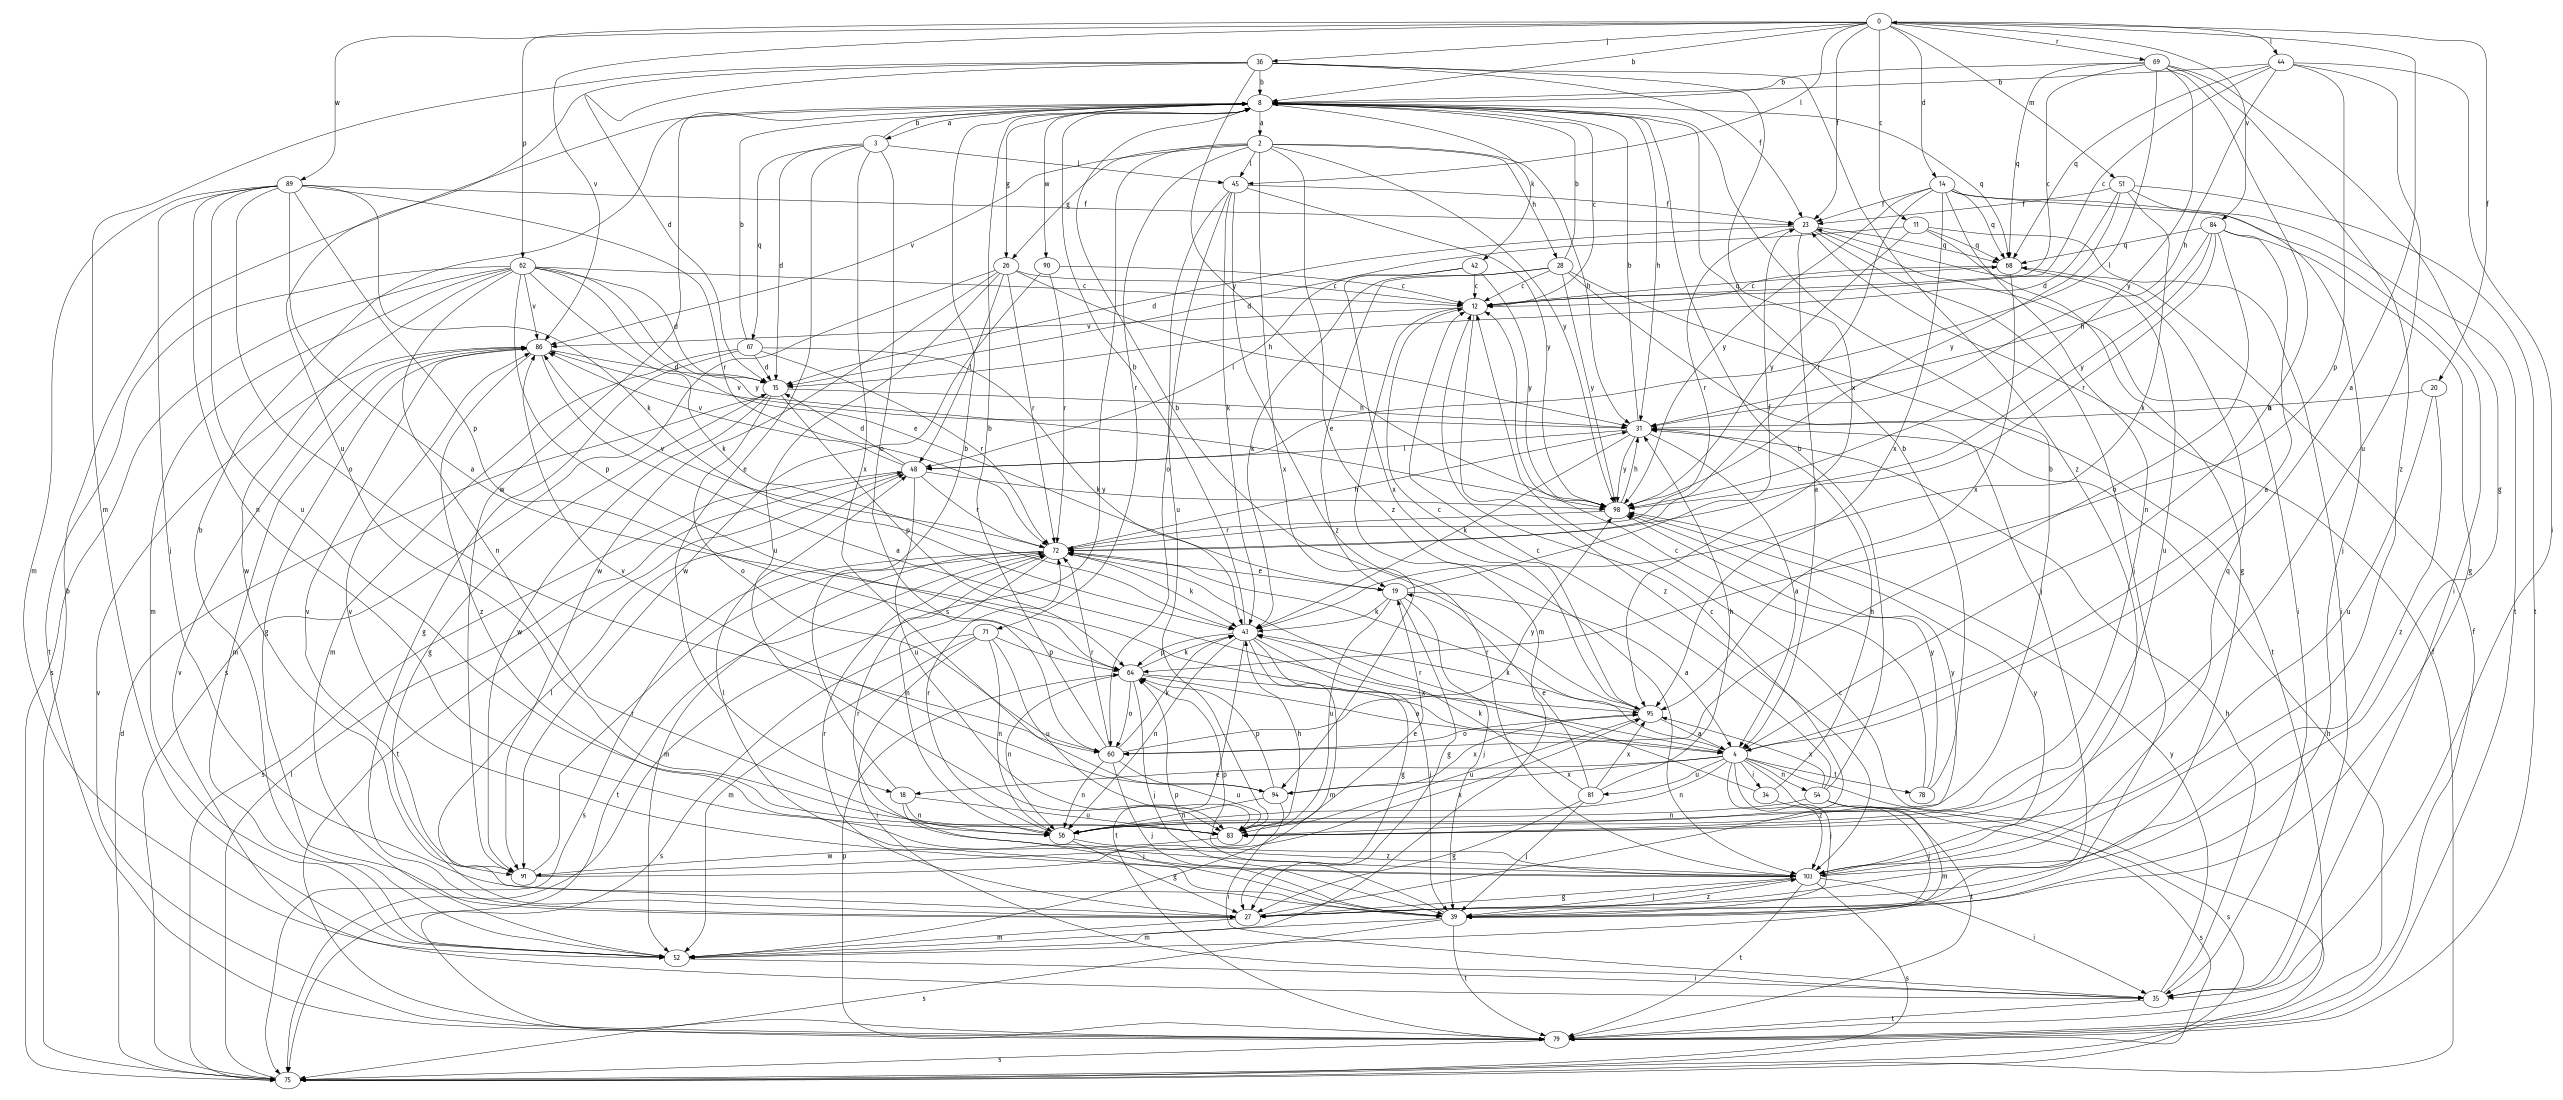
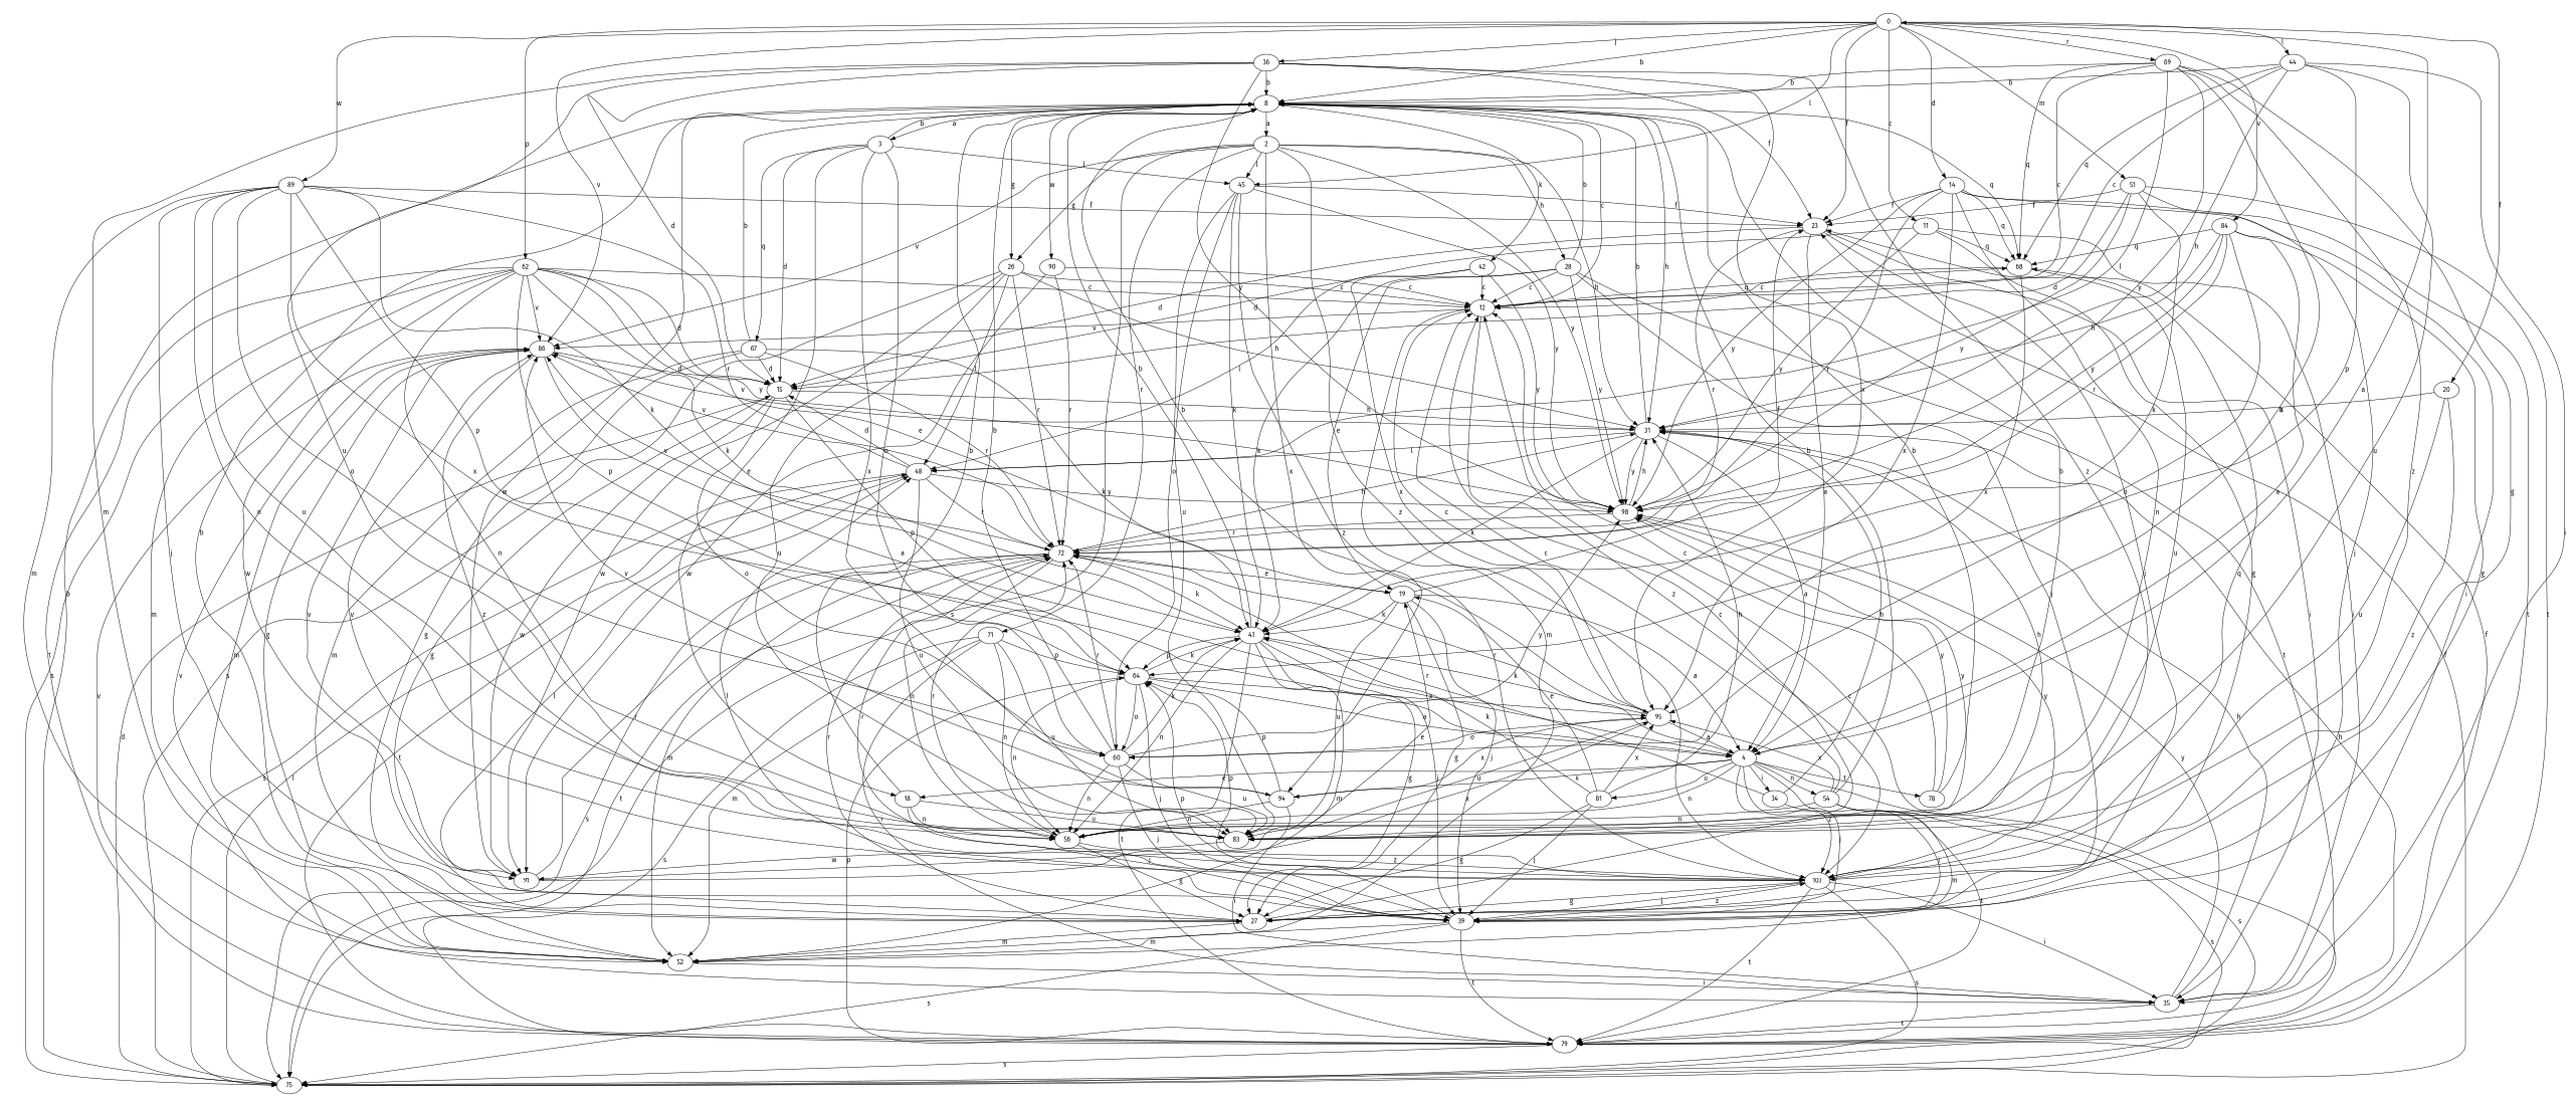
  strict digraph {
    fontname="Fira Sans"
    node [fontname="Fira Sans"]
    edge [fontname="Fira Sans"]
    0
    8
    11
    14
    20
    23
    36
    44
    45
    51
    62
    69
    84
    86
    89
    2
    26
    31
    3
    12
    42
    68
    90
    91
    98
    15
    27
    35
    56
    72
    79
    95
    103
    83
    4
    39
    52
    64
    60
    43
    75
    19
    48
    28
    71
    94
    18
    67
    34
    54
    78
    81
    0 -> 8 [label=b]
    0 -> 11 [label=c]
    0 -> 14 [label=d]
    0 -> 20 [label=f]
    0 -> 23 [label=f]
    0 -> 36 [label=j]
    0 -> 44 [label=l]
    0 -> 45 [label=l]
    0 -> 51 [label=m]
    0 -> 62 [label=p]
    0 -> 69 [label=r]
    0 -> 84 [label=v]
    0 -> 86 [label=v]
    0 -> 89 [label=w]
    8 -> 2 [label=a]
    8 -> 26 [label=g]
    8 -> 31 [label=h]
    8 -> 3 [label=a]
    8 -> 12 [label=c]
    8 -> 42 [label=k]
    8 -> 68 [label=q]
    8 -> 90 [label=w]
    8 -> 91 [label=w]
    11 -> 68 [label=q]
    11 -> 98 [label=y]
    11 -> 15 [label=d]
    11 -> 27 [label=g]
    11 -> 35 [label=i]
    14 -> 23 [label=f]
    14 -> 68 [label=q]
    14 -> 98 [label=y]
    14 -> 35 [label=i]
    14 -> 56 [label=n]
    14 -> 72 [label=r]
    14 -> 79 [label=t]
    14 -> 95 [label=x]
    20 -> 31 [label=h]
    20 -> 103 [label=z]
    20 -> 83 [label=u]
-   23 -> 68 [label=q]
    23 -> 15 [label=d]
    23 -> 35 [label=i]
    23 -> 72 [label=r]
    23 -> 4 [label=a]
    23 -> 39 [label=j]
    36 -> 8 [label=b]
    36 -> 23 [label=f]
    36 -> 98 [label=y]
    36 -> 15 [label=d]
    36 -> 95 [label=x]
    36 -> 103 [label=z]
    36 -> 83 [label=u]
    36 -> 52 [label=m]
    44 -> 8 [label=b]
    44 -> 31 [label=h]
    44 -> 12 [label=c]
    44 -> 68 [label=q]
    44 -> 35 [label=i]
    44 -> 83 [label=u]
    44 -> 64 [label=p]
    45 -> 23 [label=f]
    45 -> 98 [label=y]
    45 -> 103 [label=z]
    45 -> 83 [label=u]
    45 -> 60 [label=o]
    45 -> 43 [label=k]
    51 -> 23 [label=f]
    51 -> 98 [label=y]
    51 -> 15 [label=d]
    51 -> 79 [label=t]
    51 -> 39 [label=j]
    51 -> 43 [label=k]
    62 -> 86 [label=v]
    62 -> 12 [label=c]
    62 -> 91 [label=w]
    62 -> 98 [label=y]
    62 -> 15 [label=d]
    62 -> 56 [label=n]
    62 -> 79 [label=t]
    62 -> 52 [label=m]
    62 -> 64 [label=p]
    62 -> 43 [label=k]
    62 -> 75 [label=s]
    62 -> 19 [label=e]
    69 -> 8 [label=b]
    69 -> 12 [label=c]
    69 -> 68 [label=q]
    69 -> 98 [label=y]
    69 -> 27 [label=g]
    69 -> 103 [label=z]
    69 -> 4 [label=a]
    69 -> 48 [label=l]
    84 -> 31 [label=h]
    84 -> 68 [label=q]
    84 -> 98 [label=y]
    84 -> 27 [label=g]
    84 -> 72 [label=r]
    84 -> 4 [label=a]
    84 -> 60 [label=o]
    86 -> 15 [label=d]
    86 -> 27 [label=g]
    86 -> 103 [label=z]
    86 -> 4 [label=a]
    86 -> 52 [label=m]
    89 -> 23 [label=f]
    89 -> 56 [label=n]
    89 -> 72 [label=r]
    89 -> 83 [label=u]
-   89 -> 4 [label=a]
+   89 -> 4 [label=x]
    89 -> 39 [label=j]
    89 -> 52 [label=m]
    89 -> 64 [label=p]
    89 -> 60 [label=o]
    89 -> 43 [label=k]
    2 -> 45 [label=l]
    2 -> 86 [label=v]
    2 -> 26 [label=g]
    2 -> 31 [label=h]
    2 -> 98 [label=y]
    2 -> 103 [label=z]
    2 -> 75 [label=s]
    2 -> 28 [label=h]
    2 -> 71 [label=r]
    2 -> 94 [label=x]
    26 -> 31 [label=h]
    26 -> 12 [label=c]
    26 -> 91 [label=w]
    26 -> 72 [label=r]
    26 -> 83 [label=u]
    26 -> 75 [label=s]
    26 -> 48 [label=l]
    31 -> 8 [label=b]
    31 -> 86 [label=v]
    31 -> 98 [label=y]
    31 -> 4 [label=a]
    31 -> 43 [label=k]
    31 -> 48 [label=l]
    3 -> 8 [label=b]
    3 -> 45 [label=l]
    3 -> 15 [label=d]
    3 -> 60 [label=o]
    3 -> 94 [label=x]
    3 -> 18 [label=e]
    3 -> 67 [label=q]
    12 -> 86 [label=v]
    12 -> 68 [label=q]
    12 -> 103 [label=z]
    12 -> 52 [label=m]
    42 -> 12 [label=c]
    42 -> 98 [label=y]
    42 -> 95 [label=x]
    42 -> 48 [label=l]
    68 -> 12 [label=c]
    68 -> 95 [label=x]
    68 -> 83 [label=u]
    90 -> 12 [label=c]
    90 -> 91 [label=w]
    90 -> 72 [label=r]
    91 -> 86 [label=v]
    91 -> 72 [label=r]
    91 -> 95 [label=x]
    91 -> 19 [label=e]
    98 -> 31 [label=h]
    98 -> 72 [label=r]
    15 -> 31 [label=h]
    15 -> 91 [label=w]
    15 -> 27 [label=g]
    15 -> 64 [label=p]
    15 -> 60 [label=o]
    27 -> 12 [label=c]
    27 -> 72 [label=r]
    27 -> 52 [label=m]
    27 -> 48 [label=l]
    35 -> 86 [label=v]
    35 -> 31 [label=h]
    35 -> 98 [label=y]
    35 -> 79 [label=t]
    56 -> 8 [label=b]
    56 -> 27 [label=g]
    56 -> 72 [label=r]
    56 -> 103 [label=z]
    72 -> 86 [label=v]
    72 -> 31 [label=h]
    72 -> 56 [label=n]
    72 -> 79 [label=t]
    72 -> 52 [label=m]
    72 -> 43 [label=k]
    72 -> 75 [label=s]
    72 -> 19 [label=e]
    79 -> 23 [label=f]
    79 -> 86 [label=v]
    79 -> 31 [label=h]
    79 -> 64 [label=p]
    79 -> 75 [label=s]
    95 -> 8 [label=b]
    95 -> 12 [label=c]
    95 -> 83 [label=u]
    95 -> 4 [label=a]
    95 -> 60 [label=o]
    95 -> 43 [label=k]
    103 -> 86 [label=v]
    103 -> 68 [label=q]
    103 -> 98 [label=y]
    103 -> 27 [label=g]
    103 -> 35 [label=i]
    103 -> 72 [label=r]
    103 -> 79 [label=t]
    103 -> 39 [label=j]
    103 -> 64 [label=p]
    103 -> 75 [label=s]
-   83 -> 43 [label=h]
+   83 -> 31 [label=h]
    83 -> 91 [label=w]
    83 -> 98 [label=y]
    4 -> 0 [label=a]
    4 -> 56 [label=n]
    4 -> 72 [label=r]
    4 -> 79 [label=t]
    4 -> 103 [label=z]
    4 -> 39 [label=j]
    4 -> 75 [label=s]
    4 -> 94 [label=x]
    4 -> 18 [label=e]
    4 -> 34 [label=i]
    4 -> 54 [label=n]
    4 -> 78 [label=t]
    4 -> 81 [label=u]
    39 -> 79 [label=t]
    39 -> 103 [label=z]
    39 -> 52 [label=m]
    39 -> 64 [label=p]
    39 -> 75 [label=s]
    39 -> 48 [label=l]
    52 -> 8 [label=b]
    52 -> 35 [label=i]
    64 -> 56 [label=n]
    64 -> 95 [label=x]
    64 -> 4 [label=a]
    64 -> 39 [label=j]
    64 -> 60 [label=o]
    64 -> 43 [label=k]
    60 -> 8 [label=b]
    60 -> 98 [label=y]
    60 -> 56 [label=n]
    60 -> 72 [label=r]
    60 -> 83 [label=u]
    60 -> 39 [label=j]
    60 -> 43 [label=k]
    43 -> 8 [label=b]
    43 -> 27 [label=g]
    43 -> 56 [label=n]
    43 -> 79 [label=t]
    43 -> 39 [label=j]
    43 -> 52 [label=m]
    43 -> 64 [label=p]
    75 -> 8 [label=b]
    75 -> 23 [label=f]
    75 -> 12 [label=c]
    75 -> 15 [label=d]
    75 -> 48 [label=l]
    19 -> 23 [label=f]
    19 -> 27 [label=g]
    19 -> 83 [label=u]
    19 -> 4 [label=a]
    19 -> 39 [label=j]
    19 -> 43 [label=k]
    48 -> 86 [label=v]
    48 -> 98 [label=y]
    48 -> 15 [label=d]
    48 -> 72 [label=r]
    48 -> 79 [label=t]
    48 -> 83 [label=u]
    48 -> 75 [label=s]
    28 -> 8 [label=b]
    28 -> 12 [label=c]
    28 -> 98 [label=y]
    28 -> 79 [label=t]
    28 -> 39 [label=j]
    28 -> 43 [label=k]
    28 -> 19 [label=e]
    71 -> 35 [label=i]
    71 -> 56 [label=n]
    71 -> 83 [label=u]
    71 -> 52 [label=m]
    71 -> 64 [label=p]
    71 -> 75 [label=s]
    94 -> 86 [label=v]
    94 -> 35 [label=i]
    94 -> 56 [label=n]
    94 -> 95 [label=x]
    94 -> 64 [label=p]
    18 -> 8 [label=b]
    18 -> 56 [label=n]
    18 -> 83 [label=u]
    18 -> 39 [label=j]
    67 -> 8 [label=b]
    67 -> 15 [label=d]
    67 -> 27 [label=g]
    67 -> 72 [label=r]
    67 -> 52 [label=m]
    67 -> 43 [label=k]
    34 -> 31 [label=h]
    34 -> 72 [label=r]
    34 -> 39 [label=j]
    54 -> 8 [label=b]
    54 -> 12 [label=c]
    54 -> 56 [label=n]
    54 -> 95 [label=x]
    54 -> 52 [label=m]
    54 -> 75 [label=s]
    78 -> 8 [label=b]
    78 -> 12 [label=c]
    78 -> 98 [label=y]
    81 -> 31 [label=h]
    81 -> 27 [label=g]
    81 -> 95 [label=x]
    81 -> 39 [label=j]
    81 -> 43 [label=k]
    81 -> 19 [label=e]
  }
